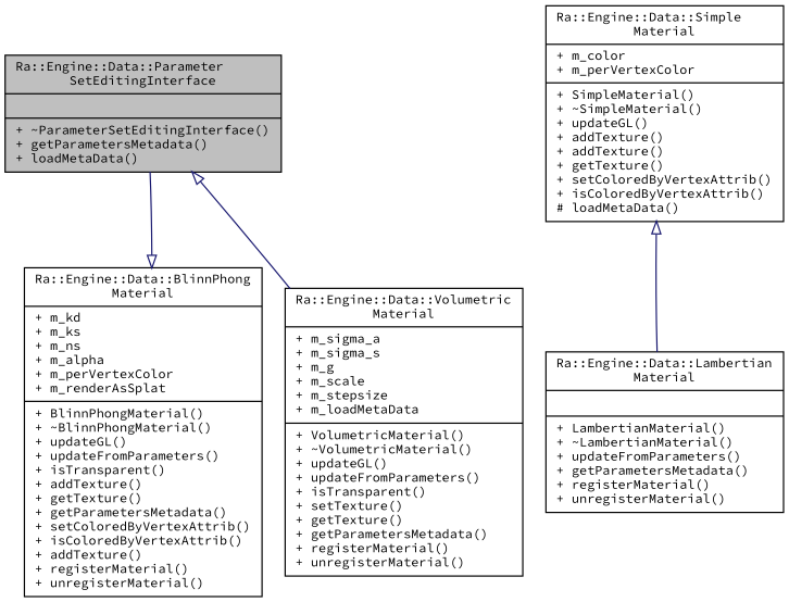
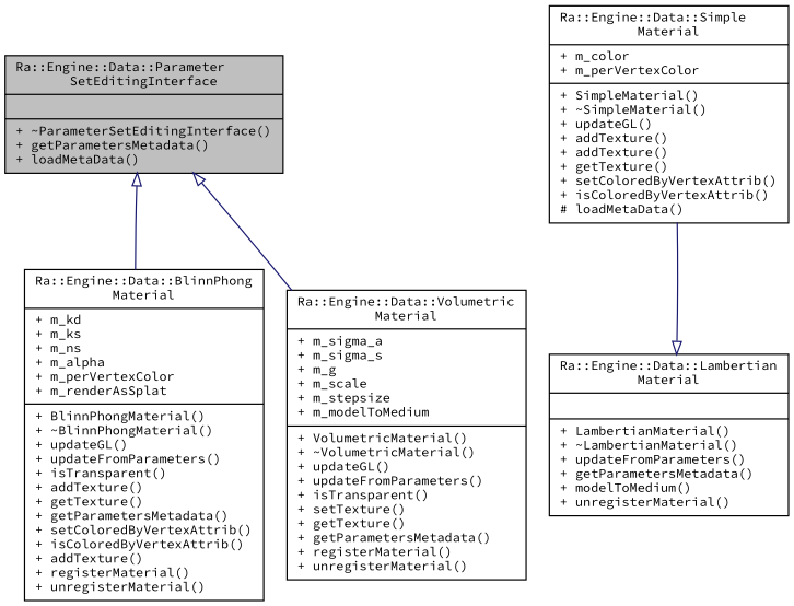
  digraph {
    fontname="Source Code Pro"
    node [color=black fillcolor=white fontname="Source Code Pro" fontsize=10 shape=record style=filled]
    edge [arrowtail=onormal color=midnightblue dir=back fontname="Source Code Pro" fontsize=10 labelfontname=Helvetica labelfontsize=10 style=solid]
    n1 [fillcolor=grey75 fontcolor=black height=0.2 label="{Ra::Engine::Data::Parameter\lSetEditingInterface\n||+ ~ParameterSetEditingInterface()\l+ getParametersMetadata()\l+ loadMetaData()\l}" width=0.4]
    n2 [height=0.2 label="{Ra::Engine::Data::BlinnPhong\lMaterial\n|+ m_kd\l+ m_ks\l+ m_ns\l+ m_alpha\l+ m_perVertexColor\l+ m_renderAsSplat\l|+ BlinnPhongMaterial()\l+ ~BlinnPhongMaterial()\l+ updateGL()\l+ updateFromParameters()\l+ isTransparent()\l+ addTexture()\l+ getTexture()\l+ getParametersMetadata()\l+ setColoredByVertexAttrib()\l+ isColoredByVertexAttrib()\l+ addTexture()\l+ registerMaterial()\l+ unregisterMaterial()\l}" width=0.4]
-   n3 [height=0.2 label="{Ra::Engine::Data::Volumetric\lMaterial\n|+ m_sigma_a\l+ m_sigma_s\l+ m_g\l+ m_scale\l+ m_stepsize\l+ m_loadMetaData\l|+ VolumetricMaterial()\l+ ~VolumetricMaterial()\l+ updateGL()\l+ updateFromParameters()\l+ isTransparent()\l+ setTexture()\l+ getTexture()\l+ getParametersMetadata()\l+ registerMaterial()\l+ unregisterMaterial()\l}" width=0.4]
+   n3 [height=0.2 label="{Ra::Engine::Data::Volumetric\lMaterial\n|+ m_sigma_a\l+ m_sigma_s\l+ m_g\l+ m_scale\l+ m_stepsize\l+ m_modelToMedium\l|+ VolumetricMaterial()\l+ ~VolumetricMaterial()\l+ updateGL()\l+ updateFromParameters()\l+ isTransparent()\l+ setTexture()\l+ getTexture()\l+ getParametersMetadata()\l+ registerMaterial()\l+ unregisterMaterial()\l}" width=0.4]
    n4 [height=0.2 label="{Ra::Engine::Data::Simple\lMaterial\n|+ m_color\l+ m_perVertexColor\l|+ SimpleMaterial()\l+ ~SimpleMaterial()\l+ updateGL()\l+ addTexture()\l+ addTexture()\l+ getTexture()\l+ setColoredByVertexAttrib()\l+ isColoredByVertexAttrib()\l# loadMetaData()\l}" width=0.4]
-   n5 [height=0.2 label="{Ra::Engine::Data::Lambertian\lMaterial\n||+ LambertianMaterial()\l+ ~LambertianMaterial()\l+ updateFromParameters()\l+ getParametersMetadata()\l+ registerMaterial()\l+ unregisterMaterial()\l}" width=0.4]
-   n2 -> n1
+   n5 [height=0.2 label="{Ra::Engine::Data::Lambertian\lMaterial\n||+ LambertianMaterial()\l+ ~LambertianMaterial()\l+ updateFromParameters()\l+ getParametersMetadata()\l+ modelToMedium()\l+ unregisterMaterial()\l}" width=0.4]
+   n1 -> n2
    n1 -> n3
-   n4 -> n5
+   n5 -> n4
  }
